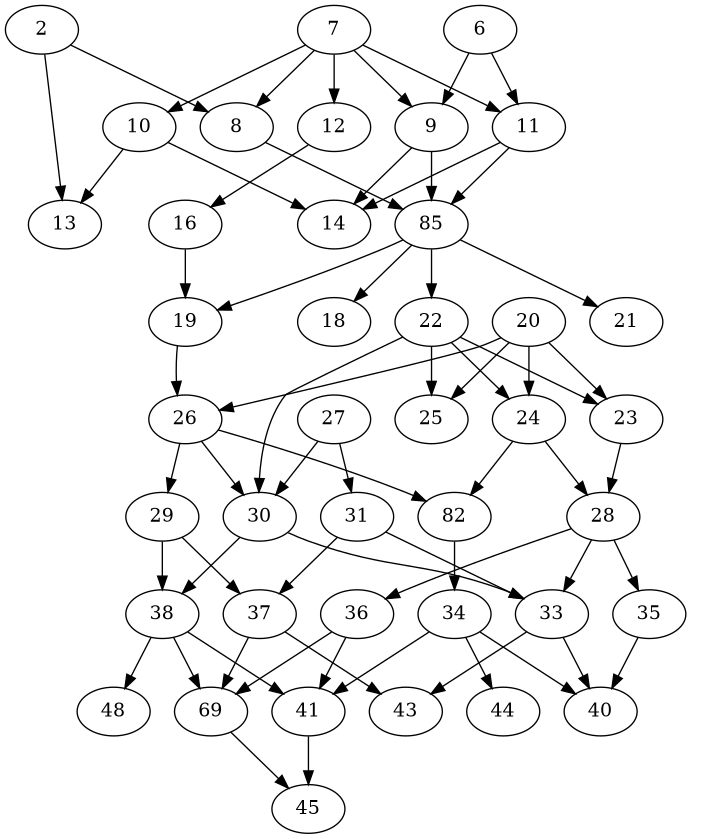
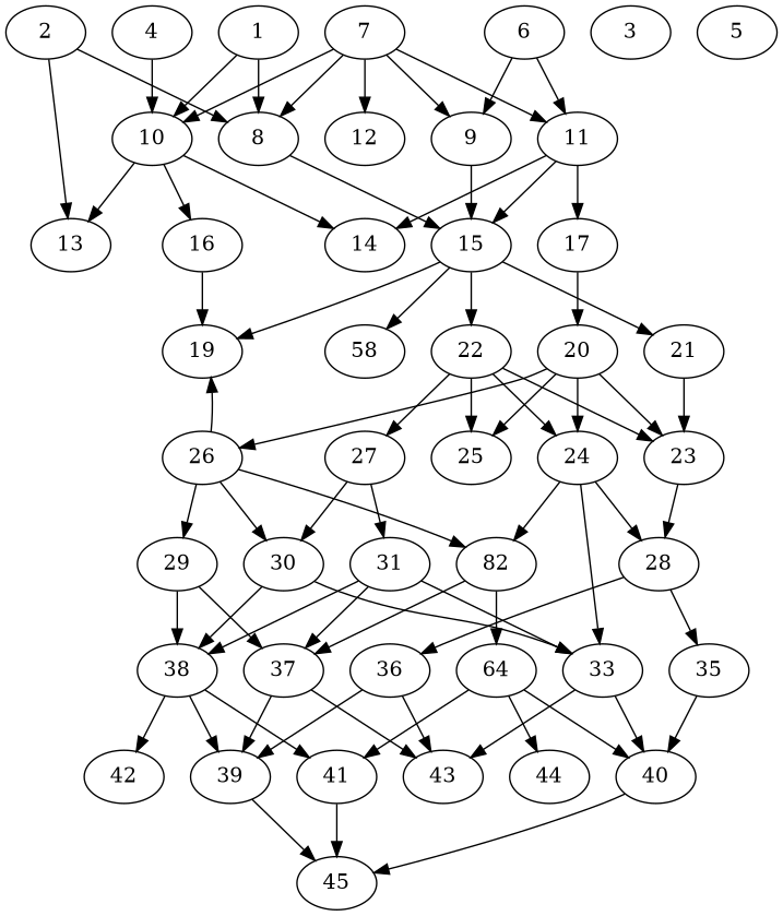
  digraph {
    fontname="DejaVu Serif"
    node [alpha=0.03 fontname="DejaVu Serif"]
    edge [fontname="DejaVu Serif"]
+   1 [expect_size=14253056]
    8 [alpha=0.02 expect_size=7801856]
    10 [alpha=0.02 expect_size=31803392]
-   15 [alpha=0.02 expect_size=33780736 label=85]
+   15 [alpha=0.02 expect_size=33780736]
    14 [alpha=0.04 expect_size=40231936]
    13 [alpha=0.02 expect_size=47430656]
-   18 [alpha=0.08 expect_size=49202176]
+   18 [alpha=0.08 expect_size=49202176 label=58]
    19 [alpha=0.08 expect_size=7888896]
    21 [alpha=0.16 expect_size=38096896]
    22 [alpha=0.09 expect_size=30069760]
    2 [alpha=0.13 expect_size=45777920]
+   3 [alpha=0.17 expect_size=52355072]
+   4 [alpha=0.17 expect_size=18716672]
+   5 [expect_size=30825472]
    6 [alpha=0.15 expect_size=36401152]
    9 [alpha=0.11 expect_size=14240768]
    11 [alpha=0.17 expect_size=8830976]
+   17 [alpha=0.18 expect_size=29385728]
    20 [alpha=0.20 expect_size=34429952]
    7 [alpha=0.08 expect_size=17313792]
    12 [alpha=0.08 expect_size=16256000]
    16 [alpha=0.06 expect_size=41857024]
    26 [alpha=0.15 expect_size=20593664]
    23 [expect_size=48236544]
    24 [alpha=0.02 expect_size=51881984]
    25 [alpha=0.12 expect_size=14714880]
    27 [expect_size=35223552]
    n28 [alpha=0.06 expect_size=10596352 label=82]
    29 [alpha=0.05 expect_size=48946176]
    30 [alpha=0.09 expect_size=19820544]
    28 [alpha=0.12 expect_size=30061568]
    31 [alpha=0.15 expect_size=19762176]
    37 [alpha=0.05 expect_size=10788864]
-   34 [alpha=0.17 expect_size=39288832]
+   34 [alpha=0.17 expect_size=39288832 label=64]
    38 [alpha=0.04 expect_size=17372160]
    33 [alpha=0.14 expect_size=32858112]
    35 [alpha=0.13 expect_size=43363328]
    36 [alpha=0.04 expect_size=23476224]
    40 [alpha=0.18 expect_size=10653696]
    43 [alpha=0.19 expect_size=35444736]
-   39 [alpha=0.05 expect_size=45785088 label=69]
+   39 [alpha=0.05 expect_size=45785088]
    41 [alpha=0.06 expect_size=32912384]
    44 [alpha=0.15 expect_size=21735424]
-   42 [expect_size=21776384 label=48]
+   42 [expect_size=21776384]
    45 [alpha=0.14 expect_size=15636480]
+   1 -> 8
+   1 -> 10
    8 -> 15
    10 -> 14
    10 -> 13
    15 -> 18
    15 -> 19
    15 -> 21
    15 -> 22
-   19 -> 26
+   26 -> 19
+   21 -> 23
    22 -> 23
    22 -> 24
    22 -> 25
-   22 -> 30
+   22 -> 27
    2 -> 8
    2 -> 13
+   4 -> 10
    6 -> 9
    6 -> 11
    9 -> 15
-   9 -> 14
    11 -> 15
    11 -> 14
+   11 -> 17
+   17 -> 20
    20 -> 26
    20 -> 23
    20 -> 24
    20 -> 25
    7 -> 8
    7 -> 10
    7 -> 9
    7 -> 11
    7 -> 12
-   12 -> 16
+   10 -> 16
    16 -> 19
    26 -> n28
    26 -> 29
    26 -> 30
    23 -> 28
    24 -> n28
    24 -> 28
    27 -> 30
    27 -> 31
+   n28 -> 37
    n28 -> 34
    29 -> 37
    29 -> 38
    30 -> 38
    30 -> 33
-   28 -> 33
+   24 -> 33
    28 -> 35
    28 -> 36
    31 -> 37
+   31 -> 38
    31 -> 33
    37 -> 43
    37 -> 39
    34 -> 40
    34 -> 41
    34 -> 44
    38 -> 39
    38 -> 41
    38 -> 42
    33 -> 40
    33 -> 43
    35 -> 40
-   36 -> 41
+   36 -> 43
    36 -> 39
+   40 -> 45
    39 -> 45
    41 -> 45
  }
